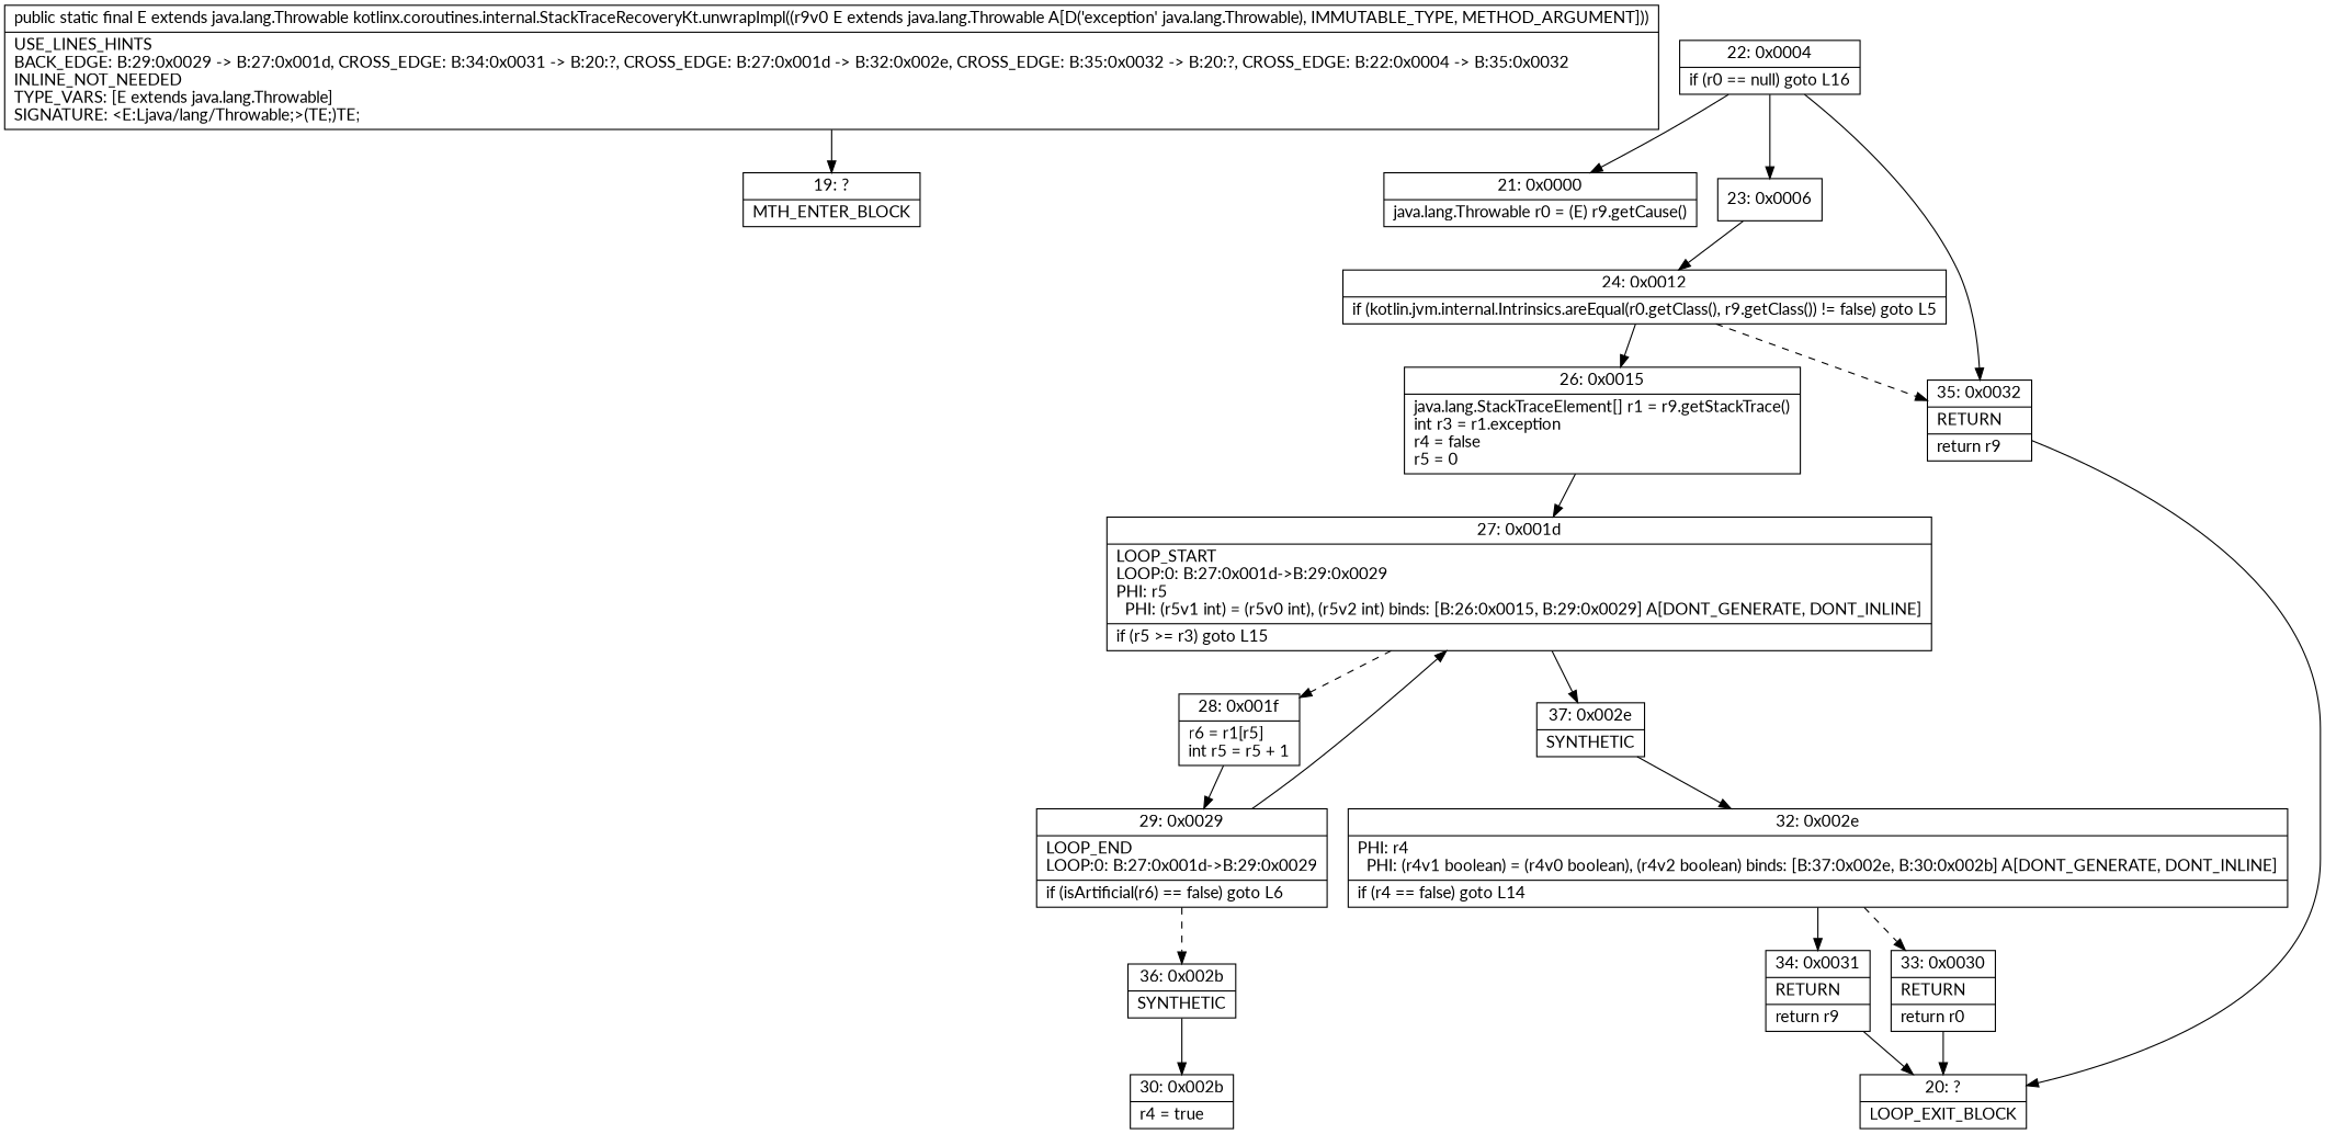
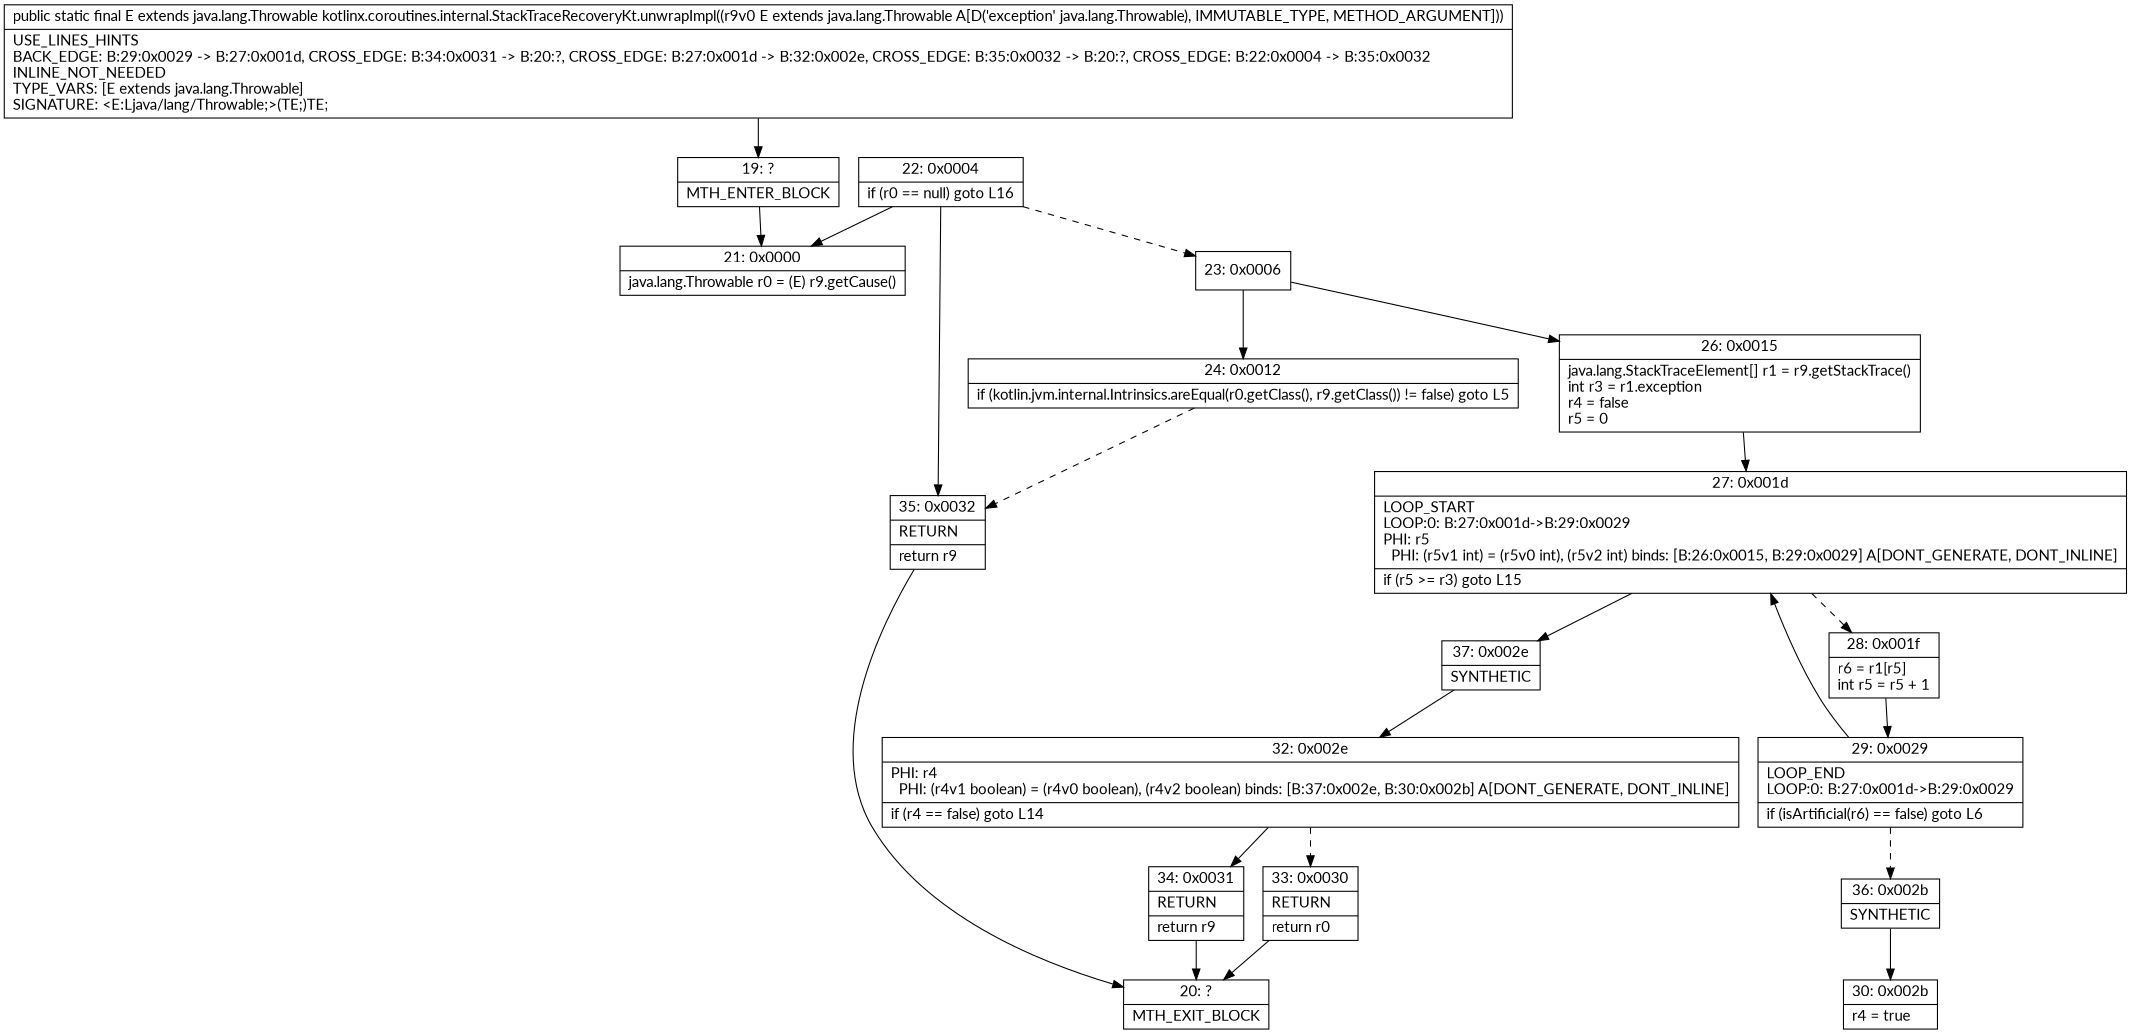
  digraph {
    fontname=Lato
    node [fontname=Lato shape=record]
    edge [fontname=Lato]
    n1 [label="{19\:\ ?|MTH_ENTER_BLOCK\l}"]
    n2 [label="{21\:\ 0x0000|java.lang.Throwable r0 = (E) r9.getCause()\l}"]
    n3 [label="{22\:\ 0x0004|if (r0 == null) goto L16\l}"]
    n4 [label="{23\:\ 0x0006}"]
    n5 [label="{35\:\ 0x0032|RETURN\l|return r9\l}"]
    n6 [label="{24\:\ 0x0012|if (kotlin.jvm.internal.Intrinsics.areEqual(r0.getClass(), r9.getClass()) != false) goto L5\l}"]
-   n7 [label="{20\:\ ?|LOOP_EXIT_BLOCK\l}"]
+   n7 [label="{20\:\ ?|MTH_EXIT_BLOCK\l}"]
    n8 [label="{26\:\ 0x0015|java.lang.StackTraceElement[] r1 = r9.getStackTrace()\lint r3 = r1.exception\lr4 = false\lr5 = 0\l}"]
    n9 [label="{27\:\ 0x001d|LOOP_START\lLOOP:0: B:27:0x001d\-\>B:29:0x0029\lPHI: r5 \l  PHI: (r5v1 int) = (r5v0 int), (r5v2 int) binds: [B:26:0x0015, B:29:0x0029] A[DONT_GENERATE, DONT_INLINE]\l|if (r5 \>= r3) goto L15\l}"]
    n10 [label="{28\:\ 0x001f|r6 = r1[r5]\lint r5 = r5 + 1\l}"]
    n11 [label="{37\:\ 0x002e|SYNTHETIC\l}"]
    n12 [label="{29\:\ 0x0029|LOOP_END\lLOOP:0: B:27:0x001d\-\>B:29:0x0029\l|if (isArtificial(r6) == false) goto L6\l}"]
    n13 [label="{32\:\ 0x002e|PHI: r4 \l  PHI: (r4v1 boolean) = (r4v0 boolean), (r4v2 boolean) binds: [B:37:0x002e, B:30:0x002b] A[DONT_GENERATE, DONT_INLINE]\l|if (r4 == false) goto L14\l}"]
    n14 [label="{36\:\ 0x002b|SYNTHETIC\l}"]
    n15 [label="{30\:\ 0x002b|r4 = true\l}"]
    n16 [label="{33\:\ 0x0030|RETURN\l|return r0\l}"]
    n17 [label="{34\:\ 0x0031|RETURN\l|return r9\l}"]
    n18 [label="{public static final E extends java.lang.Throwable kotlinx.coroutines.internal.StackTraceRecoveryKt.unwrapImpl((r9v0 E extends java.lang.Throwable A[D('exception' java.lang.Throwable), IMMUTABLE_TYPE, METHOD_ARGUMENT]))  | USE_LINES_HINTS\lBACK_EDGE: B:29:0x0029 \-\> B:27:0x001d, CROSS_EDGE: B:34:0x0031 \-\> B:20:?, CROSS_EDGE: B:27:0x001d \-\> B:32:0x002e, CROSS_EDGE: B:35:0x0032 \-\> B:20:?, CROSS_EDGE: B:22:0x0004 \-\> B:35:0x0032\lINLINE_NOT_NEEDED\lTYPE_VARS: [E extends java.lang.Throwable]\lSIGNATURE: \<E:Ljava\/lang\/Throwable;\>(TE;)TE;\l}"]
+   n1 -> n2
    n3 -> n2
-   n3 -> n4 [style=solid]
+   n3 -> n4 [style=dashed]
    n3 -> n5
    n4 -> n6
    n5 -> n7
    n6 -> n5 [style=dashed]
-   n6 -> n8
+   n4 -> n8
    n8 -> n9
    n9 -> n10 [style=dashed]
    n9 -> n11
    n10 -> n12
    n11 -> n13
    n12 -> n9
    n12 -> n14 [style=dashed]
    n13 -> n16 [style=dashed]
    n13 -> n17
    n14 -> n15
    n16 -> n7
    n17 -> n7
    n18 -> n1
  }
